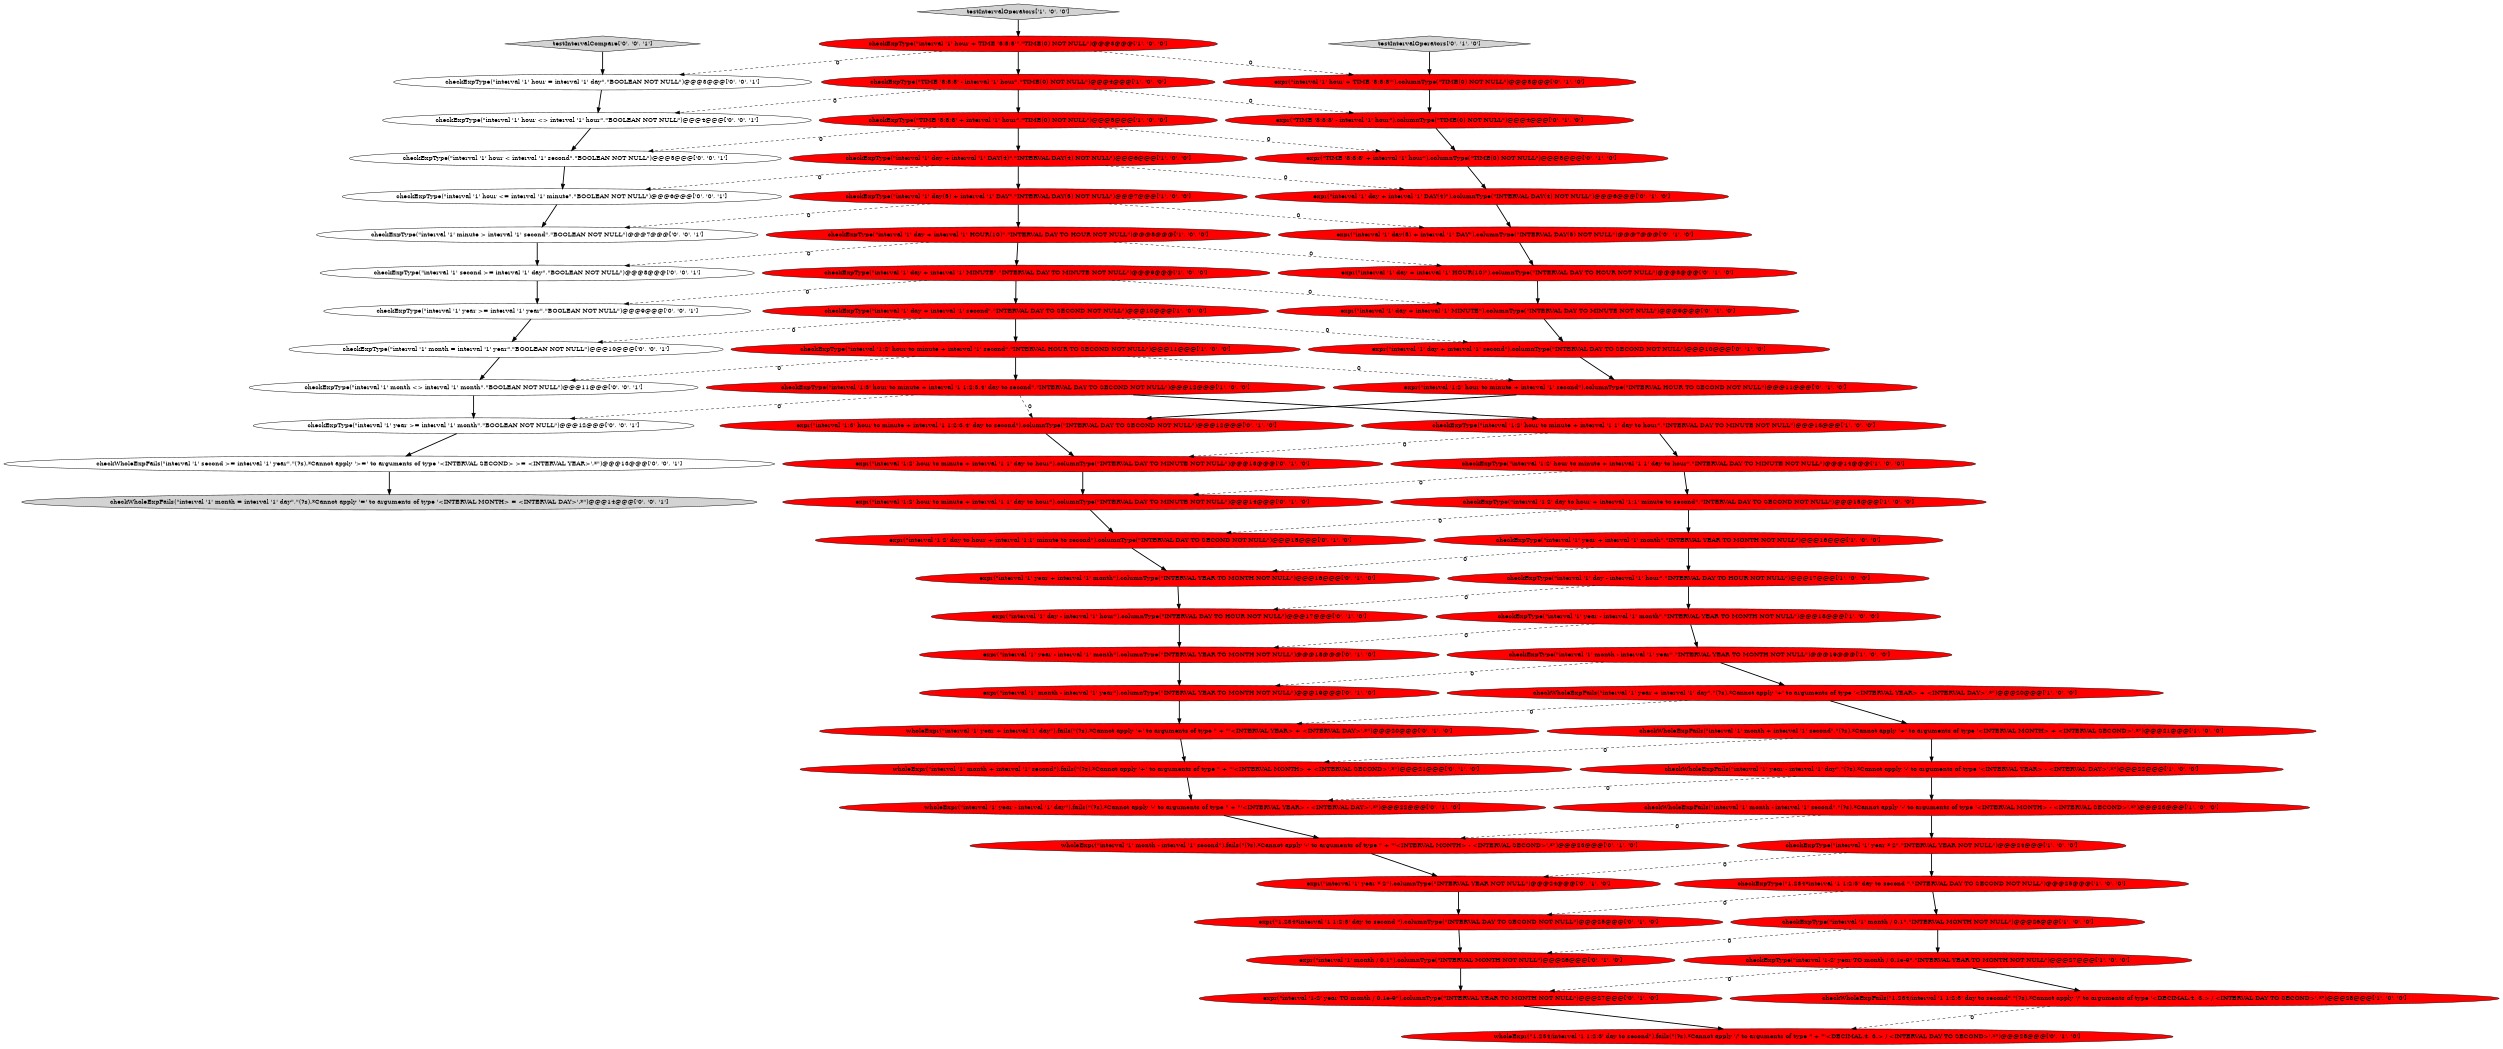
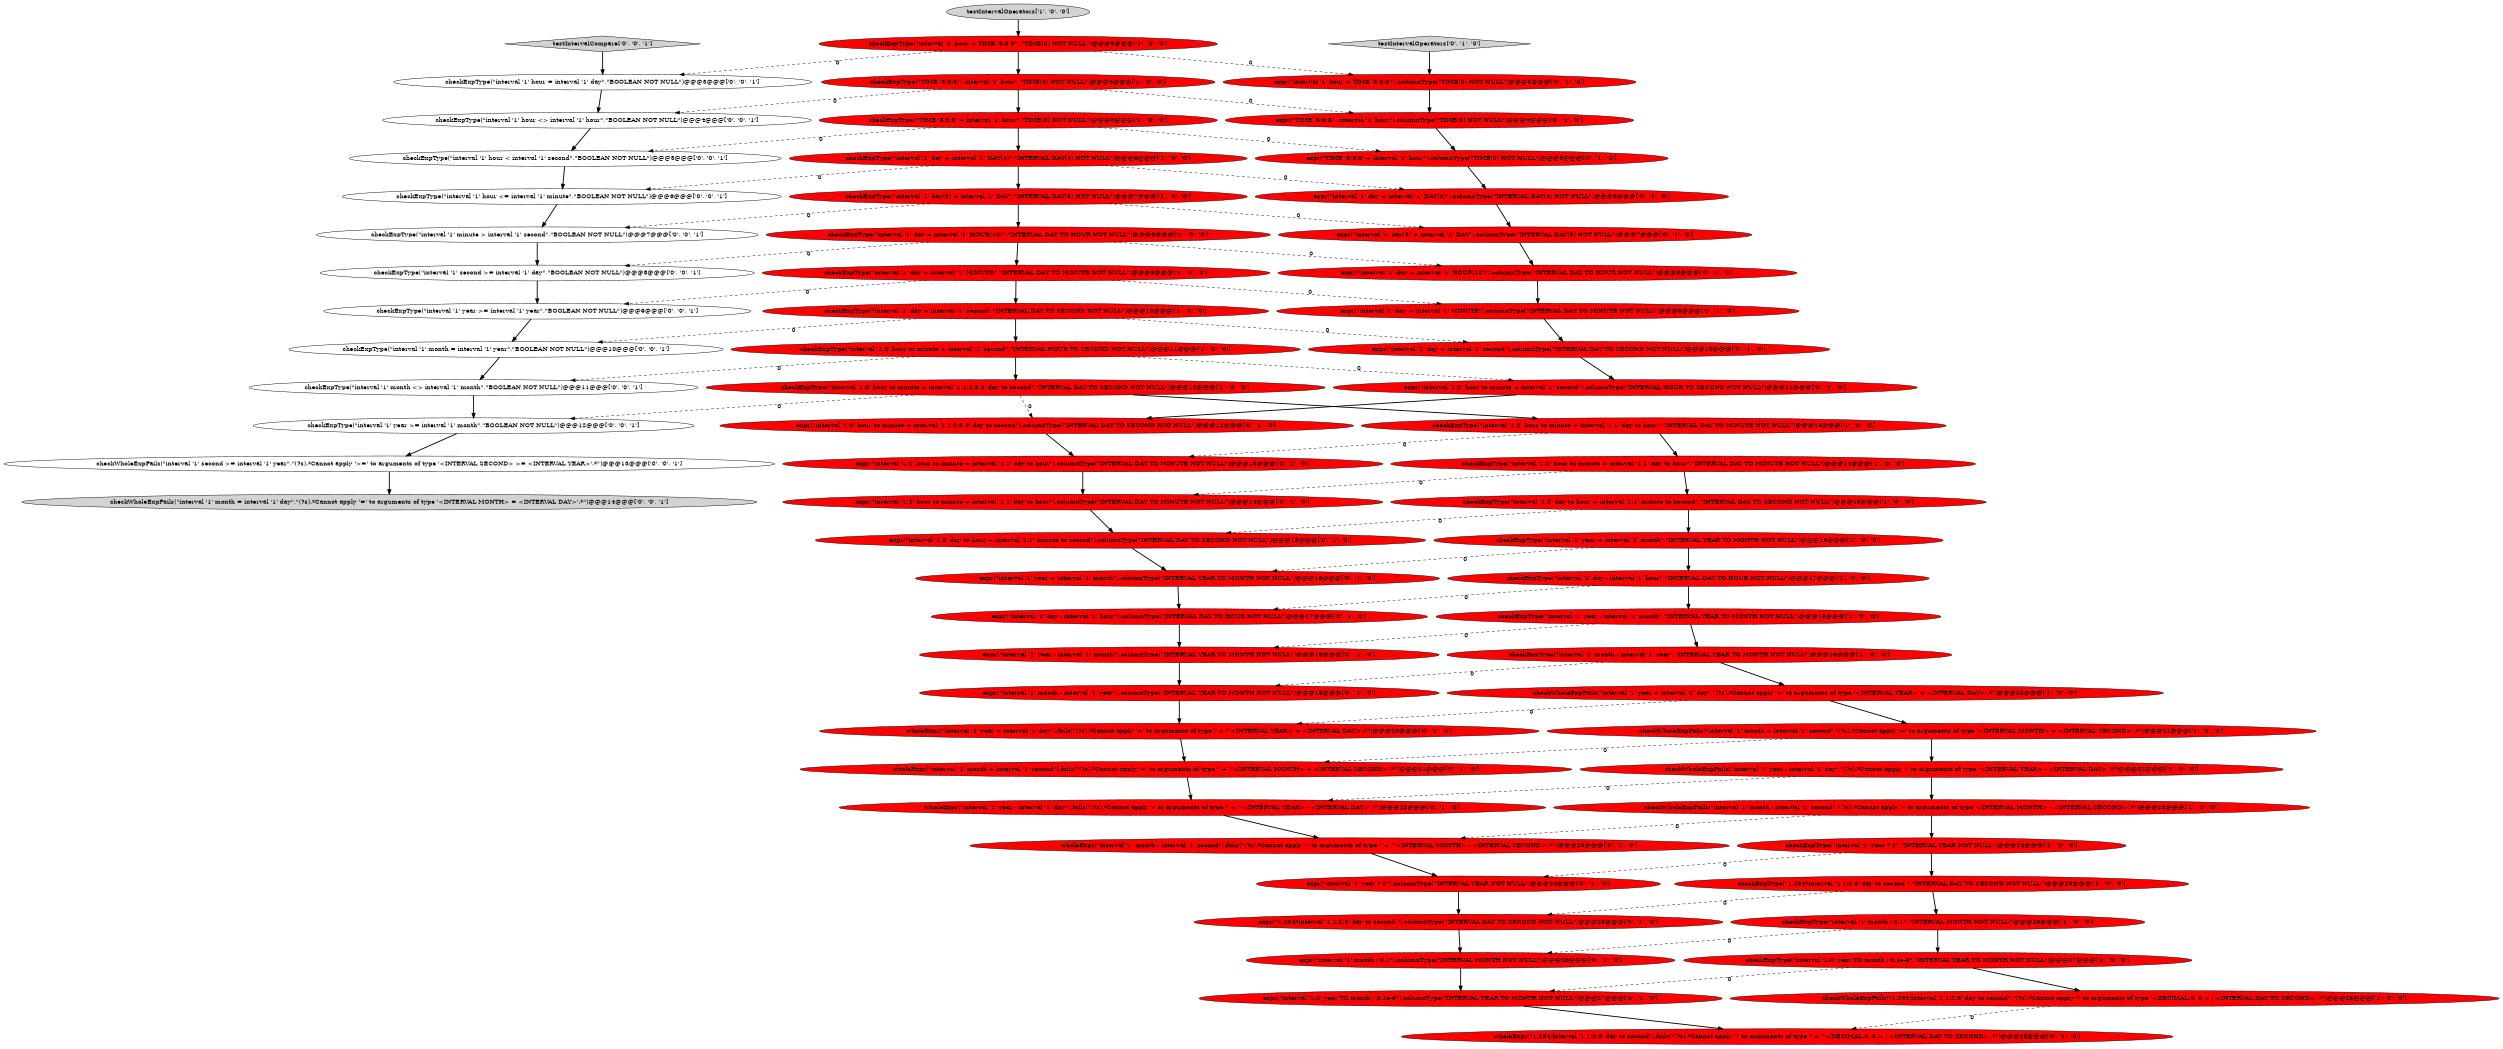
  digraph {
    node [fillcolor=red shape=ellipse style=filled]
    edge [style=bold]
    n1 [label="expr(\"1.234*interval '1 1:2:3' day to second \").columnType(\"INTERVAL DAY TO SECOND NOT NULL\")@@@25@@@['0', '1', '0']"]
    n2 [label="expr(\"interval '1' month / 0.1\").columnType(\"INTERVAL MONTH NOT NULL\")@@@26@@@['0', '1', '0']"]
    n3 [label="checkExpType(\"interval '1-2' year TO month / 0.1e-9\",\"INTERVAL YEAR TO MONTH NOT NULL\")@@@27@@@['1', '0', '0']"]
    n4 [label="expr(\"interval '1-2' year TO month / 0.1e-9\").columnType(\"INTERVAL YEAR TO MONTH NOT NULL\")@@@27@@@['0', '1', '0']"]
    n5 [label="checkWholeExpFails(\"1.234/interval '1 1:2:3' day to second\",\"(?s).*Cannot apply '/' to arguments of type '<DECIMAL.4, 3.> / <INTERVAL DAY TO SECOND>'.*\")@@@28@@@['1', '0', '0']"]
    n6 [label="expr(\"interval '1' day + interval '1' MINUTE\").columnType(\"INTERVAL DAY TO MINUTE NOT NULL\")@@@9@@@['0', '1', '0']"]
    n7 [label="expr(\"interval '1' day + interval '1' second\").columnType(\"INTERVAL DAY TO SECOND NOT NULL\")@@@10@@@['0', '1', '0']"]
    n8 [label="checkExpType(\"interval '1:2' hour to minute + interval '1 1' day to hour\",\"INTERVAL DAY TO MINUTE NOT NULL\")@@@14@@@['1', '0', '0']"]
    n9 [label="checkExpType(\"interval '1 2' day to hour + interval '1:1' minute to second\",\"INTERVAL DAY TO SECOND NOT NULL\")@@@15@@@['1', '0', '0']"]
    n10 [label="expr(\"interval '1:2' hour to minute + interval '1 1' day to hour\").columnType(\"INTERVAL DAY TO MINUTE NOT NULL\")@@@14@@@['0', '1', '0']"]
    n11 [label="checkExpType(\"interval '1' day + interval '1' HOUR(10)\",\"INTERVAL DAY TO HOUR NOT NULL\")@@@8@@@['1', '0', '0']"]
    n12 [label="checkExpType(\"interval '1' day + interval '1' MINUTE\",\"INTERVAL DAY TO MINUTE NOT NULL\")@@@9@@@['1', '0', '0']"]
    n13 [label="expr(\"interval '1' day + interval '1' HOUR(10)\").columnType(\"INTERVAL DAY TO HOUR NOT NULL\")@@@8@@@['0', '1', '0']"]
    n14 [fillcolor=white label="checkExpType(\"interval '1' second >= interval '1' day\",\"BOOLEAN NOT NULL\")@@@8@@@['0', '0', '1']"]
    n15 [label="checkWholeExpFails(\"interval '1' year - interval '1' day\",\"(?s).*Cannot apply '-' to arguments of type '<INTERVAL YEAR> - <INTERVAL DAY>'.*\")@@@22@@@['1', '0', '0']"]
    n16 [label="checkWholeExpFails(\"interval '1' month - interval '1' second\",\"(?s).*Cannot apply '-' to arguments of type '<INTERVAL MONTH> - <INTERVAL SECOND>'.*\")@@@23@@@['1', '0', '0']"]
    n17 [label="wholeExpr(\"interval '1' year - interval '1' day\").fails(\"(?s).*Cannot apply '-' to arguments of type \" + \"'<INTERVAL YEAR> - <INTERVAL DAY>'.*\")@@@22@@@['0', '1', '0']"]
    n18 [label="expr(\"interval '1' year + interval '1' month\").columnType(\"INTERVAL YEAR TO MONTH NOT NULL\")@@@16@@@['0', '1', '0']"]
    n19 [label="expr(\"interval '1' day - interval '1' hour\").columnType(\"INTERVAL DAY TO HOUR NOT NULL\")@@@17@@@['0', '1', '0']"]
    n20 [fillcolor=white label="checkExpType(\"interval '1' year >= interval '1' month\",\"BOOLEAN NOT NULL\")@@@12@@@['0', '0', '1']"]
    n21 [fillcolor=white label="checkWholeExpFails(\"interval '1' second >= interval '1' year\",\"(?s).*Cannot apply '>=' to arguments of type '<INTERVAL SECOND> >= <INTERVAL YEAR>'.*\")@@@13@@@['0', '0', '1']"]
    n22 [label="expr(\"interval '1:2' hour to minute + interval '1' second\").columnType(\"INTERVAL HOUR TO SECOND NOT NULL\")@@@11@@@['0', '1', '0']"]
    n23 [label="checkExpType(\"interval '1' day - interval '1' hour\",\"INTERVAL DAY TO HOUR NOT NULL\")@@@17@@@['1', '0', '0']"]
    n24 [label="checkExpType(\"interval '1' year - interval '1' month\",\"INTERVAL YEAR TO MONTH NOT NULL\")@@@18@@@['1', '0', '0']"]
    n25 [label="checkExpType(\"interval '1' day + interval '1' DAY(4)\",\"INTERVAL DAY(4) NOT NULL\")@@@6@@@['1', '0', '0']"]
    n26 [label="expr(\"interval '1' day + interval '1' DAY(4)\").columnType(\"INTERVAL DAY(4) NOT NULL\")@@@6@@@['0', '1', '0']"]
    n27 [fillcolor=white label="checkExpType(\"interval '1' hour <= interval '1' minute\",\"BOOLEAN NOT NULL\")@@@6@@@['0', '0', '1']"]
    n28 [label="checkExpType(\"interval '1' day(5) + interval '1' DAY\",\"INTERVAL DAY(5) NOT NULL\")@@@7@@@['1', '0', '0']"]
-   n29 [fillcolor=lightgray label="testIntervalOperators['1', '0', '0']" shape=diamond]
+   n29 [fillcolor=lightgray label="testIntervalOperators['1', '0', '0']"]
    n30 [label="checkExpType(\"interval '1' hour + TIME '8:8:8'\",\"TIME(0) NOT NULL\")@@@3@@@['1', '0', '0']"]
    n31 [fillcolor=lightgray label="testIntervalOperators['0', '1', '0']" shape=diamond]
    n32 [label="expr(\"interval '1' hour + TIME '8:8:8'\").columnType(\"TIME(0) NOT NULL\")@@@3@@@['0', '1', '0']"]
    n33 [fillcolor=white label="checkExpType(\"interval '1' hour < interval '1' second\",\"BOOLEAN NOT NULL\")@@@5@@@['0', '0', '1']"]
    n34 [fillcolor=white label="checkExpType(\"interval '1' year >= interval '1' year\",\"BOOLEAN NOT NULL\")@@@9@@@['0', '0', '1']"]
    n35 [label="checkExpType(\"interval '1' day + interval '1' second\",\"INTERVAL DAY TO SECOND NOT NULL\")@@@10@@@['1', '0', '0']"]
    n36 [label="checkExpType(\"interval '1:2' hour to minute + interval '1 1' day to hour\",\"INTERVAL DAY TO MINUTE NOT NULL\")@@@13@@@['1', '0', '0']"]
    n37 [label="expr(\"interval '1:2' hour to minute + interval '1 1' day to hour\").columnType(\"INTERVAL DAY TO MINUTE NOT NULL\")@@@13@@@['0', '1', '0']"]
    n38 [label="checkWholeExpFails(\"interval '1' year + interval '1' day\",\"(?s).*Cannot apply '\+' to arguments of type '<INTERVAL YEAR> \+ <INTERVAL DAY>'.*\")@@@20@@@['1', '0', '0']"]
    n39 [label="checkWholeExpFails(\"interval '1' month + interval '1' second\",\"(?s).*Cannot apply '\+' to arguments of type '<INTERVAL MONTH> \+ <INTERVAL SECOND>'.*\")@@@21@@@['1', '0', '0']"]
    n40 [label="wholeExpr(\"interval '1' year + interval '1' day\").fails(\"(?s).*Cannot apply '\+' to arguments of type \" + \"'<INTERVAL YEAR> \+ <INTERVAL DAY>'.*\")@@@20@@@['0', '1', '0']"]
    n41 [label="expr(\"interval '1' year - interval '1' month\").columnType(\"INTERVAL YEAR TO MONTH NOT NULL\")@@@18@@@['0', '1', '0']"]
    n42 [label="expr(\"interval '1' month - interval '1' year\").columnType(\"INTERVAL YEAR TO MONTH NOT NULL\")@@@19@@@['0', '1', '0']"]
    n43 [label="wholeExpr(\"1.234/interval '1 1:2:3' day to second\").fails(\"(?s).*Cannot apply '/' to arguments of type \" + \"'<DECIMAL.4, 3.> / <INTERVAL DAY TO SECOND>'.*\")@@@28@@@['0', '1', '0']"]
    n44 [label="expr(\"interval '1' day(5) + interval '1' DAY\").columnType(\"INTERVAL DAY(5) NOT NULL\")@@@7@@@['0', '1', '0']"]
    n45 [label="wholeExpr(\"interval '1' month + interval '1' second\").fails(\"(?s).*Cannot apply '\+' to arguments of type \" + \"'<INTERVAL MONTH> \+ <INTERVAL SECOND>'.*\")@@@21@@@['0', '1', '0']"]
    n46 [fillcolor=white label="checkExpType(\"interval '1' month <> interval '1' month\",\"BOOLEAN NOT NULL\")@@@11@@@['0', '0', '1']"]
    n47 [label="wholeExpr(\"interval '1' month - interval '1' second\").fails(\"(?s).*Cannot apply '-' to arguments of type \" + \"'<INTERVAL MONTH> - <INTERVAL SECOND>'.*\")@@@23@@@['0', '1', '0']"]
    n48 [label="expr(\"interval '1' year * 2\").columnType(\"INTERVAL YEAR NOT NULL\")@@@24@@@['0', '1', '0']"]
    n49 [label="checkExpType(\"TIME '8:8:8' - interval '1' hour\",\"TIME(0) NOT NULL\")@@@4@@@['1', '0', '0']"]
    n50 [fillcolor=white label="checkExpType(\"interval '1' hour = interval '1' day\",\"BOOLEAN NOT NULL\")@@@3@@@['0', '0', '1']"]
    n51 [label="checkExpType(\"interval '1:3' hour to minute + interval '1 1:2:3.4' day to second\",\"INTERVAL DAY TO SECOND NOT NULL\")@@@12@@@['1', '0', '0']"]
    n52 [label="expr(\"interval '1:3' hour to minute + interval '1 1:2:3.4' day to second\").columnType(\"INTERVAL DAY TO SECOND NOT NULL\")@@@12@@@['0', '1', '0']"]
    n53 [label="checkExpType(\"interval '1' month - interval '1' year\",\"INTERVAL YEAR TO MONTH NOT NULL\")@@@19@@@['1', '0', '0']"]
    n54 [fillcolor=white label="checkExpType(\"interval '1' hour <> interval '1' hour\",\"BOOLEAN NOT NULL\")@@@4@@@['0', '0', '1']"]
    n55 [label="checkExpType(\"TIME '8:8:8' + interval '1' hour\",\"TIME(0) NOT NULL\")@@@5@@@['1', '0', '0']"]
    n56 [label="expr(\"TIME '8:8:8' - interval '1' hour\").columnType(\"TIME(0) NOT NULL\")@@@4@@@['0', '1', '0']"]
    n57 [fillcolor=white label="checkExpType(\"interval '1' minute > interval '1' second\",\"BOOLEAN NOT NULL\")@@@7@@@['0', '0', '1']"]
    n58 [fillcolor=white label="checkExpType(\"interval '1' month = interval '1' year\",\"BOOLEAN NOT NULL\")@@@10@@@['0', '0', '1']"]
    n59 [label="checkExpType(\"interval '1' year * 2\",\"INTERVAL YEAR NOT NULL\")@@@24@@@['1', '0', '0']"]
    n60 [label="expr(\"TIME '8:8:8' + interval '1' hour\").columnType(\"TIME(0) NOT NULL\")@@@5@@@['0', '1', '0']"]
    n61 [label="checkExpType(\"interval '1:2' hour to minute + interval '1' second\",\"INTERVAL HOUR TO SECOND NOT NULL\")@@@11@@@['1', '0', '0']"]
    n62 [label="expr(\"interval '1 2' day to hour + interval '1:1' minute to second\").columnType(\"INTERVAL DAY TO SECOND NOT NULL\")@@@15@@@['0', '1', '0']"]
    n63 [fillcolor=lightgray label="checkWholeExpFails(\"interval '1' month = interval '1' day\",\"(?s).*Cannot apply '=' to arguments of type '<INTERVAL MONTH> = <INTERVAL DAY>'.*\")@@@14@@@['0', '0', '1']"]
    n64 [label="checkExpType(\"interval '1' year + interval '1' month\",\"INTERVAL YEAR TO MONTH NOT NULL\")@@@16@@@['1', '0', '0']"]
    n65 [label="checkExpType(\"1.234*interval '1 1:2:3' day to second \",\"INTERVAL DAY TO SECOND NOT NULL\")@@@25@@@['1', '0', '0']"]
    n66 [label="checkExpType(\"interval '1' month / 0.1\",\"INTERVAL MONTH NOT NULL\")@@@26@@@['1', '0', '0']"]
    n67 [fillcolor=lightgray label="testIntervalCompare['0', '0', '1']" shape=diamond]
    n1 -> n2
    n2 -> n4
    n3 -> n4 [label=0 style=dashed]
    n3 -> n5
    n4 -> n43
    n5 -> n43 [label=0 style=dashed]
    n6 -> n7
    n7 -> n22
    n8 -> n9
    n8 -> n10 [label=0 style=dashed]
    n9 -> n62 [label=0 style=dashed]
    n9 -> n64
    n10 -> n62
    n11 -> n12
    n11 -> n13 [label=0 style=dashed]
    n11 -> n14 [label=0 style=dashed]
    n12 -> n6 [label=0 style=dashed]
    n12 -> n34 [label=0 style=dashed]
    n12 -> n35
    n13 -> n6
    n14 -> n34
    n15 -> n16
    n15 -> n17 [label=0 style=dashed]
    n16 -> n47 [label=0 style=dashed]
    n16 -> n59
    n17 -> n47
    n18 -> n19
    n19 -> n41
    n20 -> n21
    n21 -> n63
    n22 -> n52
    n23 -> n19 [label=0 style=dashed]
    n23 -> n24
    n24 -> n41 [label=0 style=dashed]
    n24 -> n53
    n25 -> n26 [label=0 style=dashed]
    n25 -> n27 [label=0 style=dashed]
    n25 -> n28
    n26 -> n44
    n27 -> n57
    n28 -> n11
    n28 -> n44 [label=0 style=dashed]
    n28 -> n57 [label=0 style=dashed]
    n29 -> n30
    n30 -> n32 [label=0 style=dashed]
    n30 -> n49
    n30 -> n50 [label=0 style=dashed]
    n31 -> n32
    n32 -> n56
    n33 -> n27
    n34 -> n58
    n35 -> n7 [label=0 style=dashed]
    n35 -> n58 [label=0 style=dashed]
    n35 -> n61
    n36 -> n8
    n36 -> n37 [label=0 style=dashed]
    n37 -> n10
    n38 -> n39
    n38 -> n40 [label=0 style=dashed]
    n39 -> n15
    n39 -> n45 [label=0 style=dashed]
    n40 -> n45
    n41 -> n42
    n42 -> n40
    n44 -> n13
    n45 -> n17
    n46 -> n20
    n47 -> n48
    n48 -> n1
    n49 -> n54 [label=0 style=dashed]
    n49 -> n55
    n49 -> n56 [label=0 style=dashed]
    n50 -> n54
    n51 -> n20 [label=0 style=dashed]
    n51 -> n36
    n51 -> n52 [label=0 style=dashed]
    n52 -> n37
    n53 -> n38
    n53 -> n42 [label=0 style=dashed]
    n54 -> n33
    n55 -> n25
    n55 -> n33 [label=0 style=dashed]
    n55 -> n60 [label=0 style=dashed]
    n56 -> n60
    n57 -> n14
    n58 -> n46
    n59 -> n48 [label=0 style=dashed]
    n59 -> n65
    n60 -> n26
    n61 -> n22 [label=0 style=dashed]
    n61 -> n46 [label=0 style=dashed]
    n61 -> n51
    n62 -> n18
    n64 -> n18 [label=0 style=dashed]
    n64 -> n23
    n65 -> n1 [label=0 style=dashed]
    n65 -> n66
    n66 -> n2 [label=0 style=dashed]
    n66 -> n3
    n67 -> n50
  }
